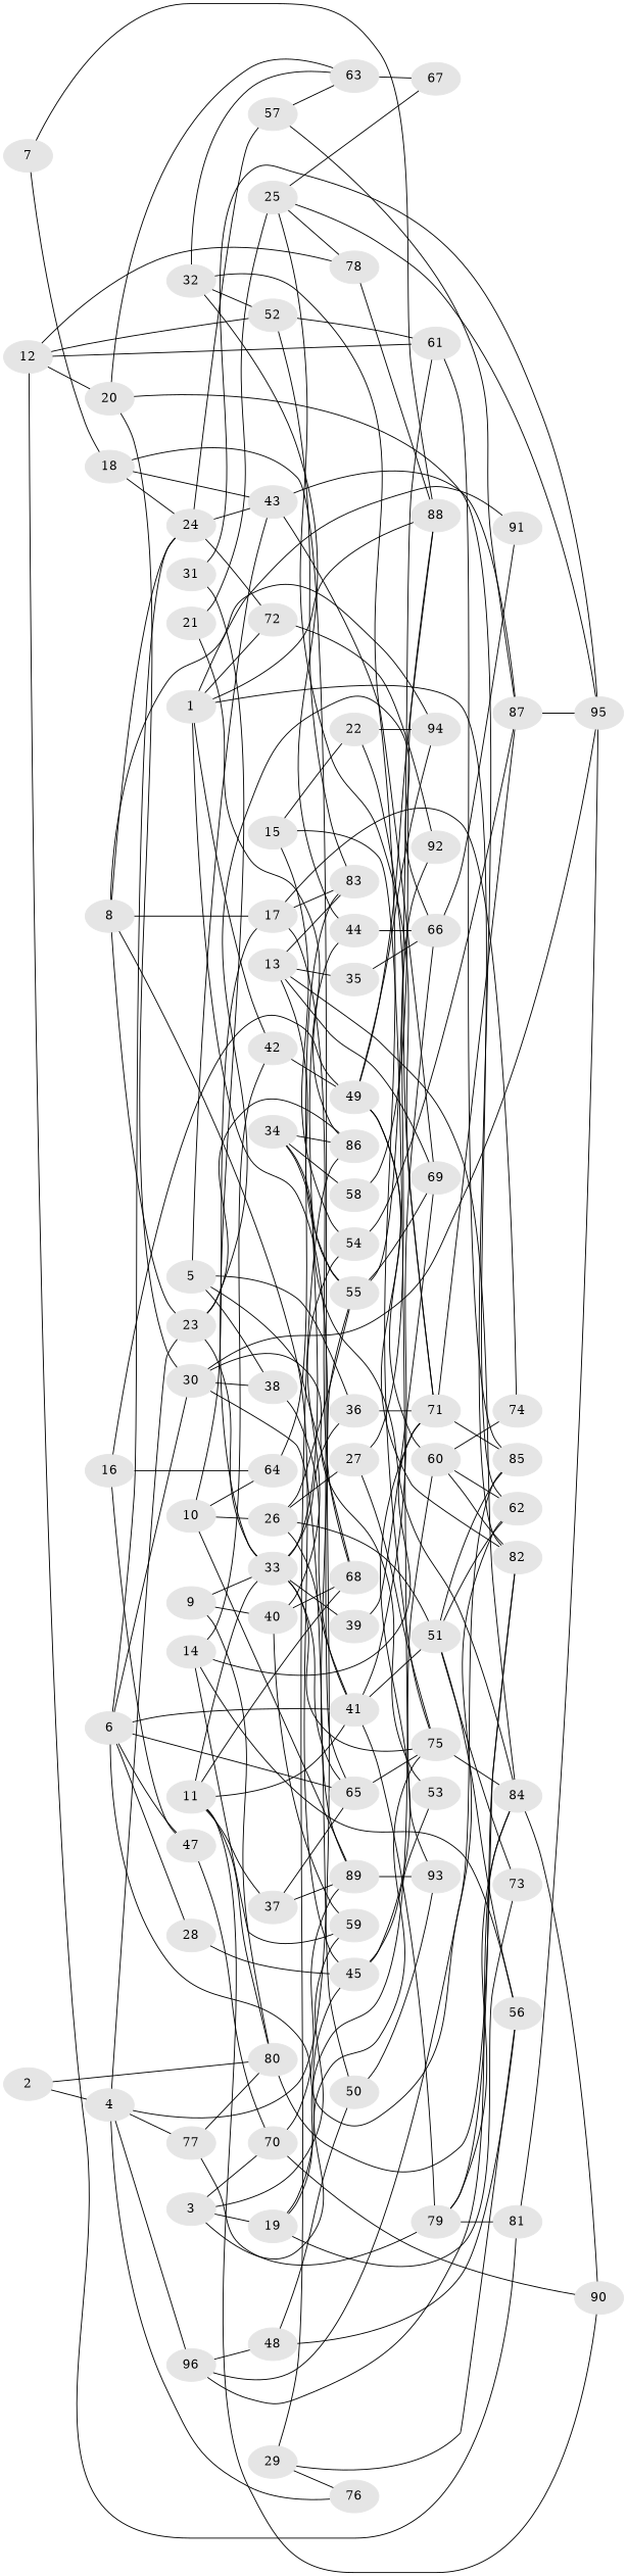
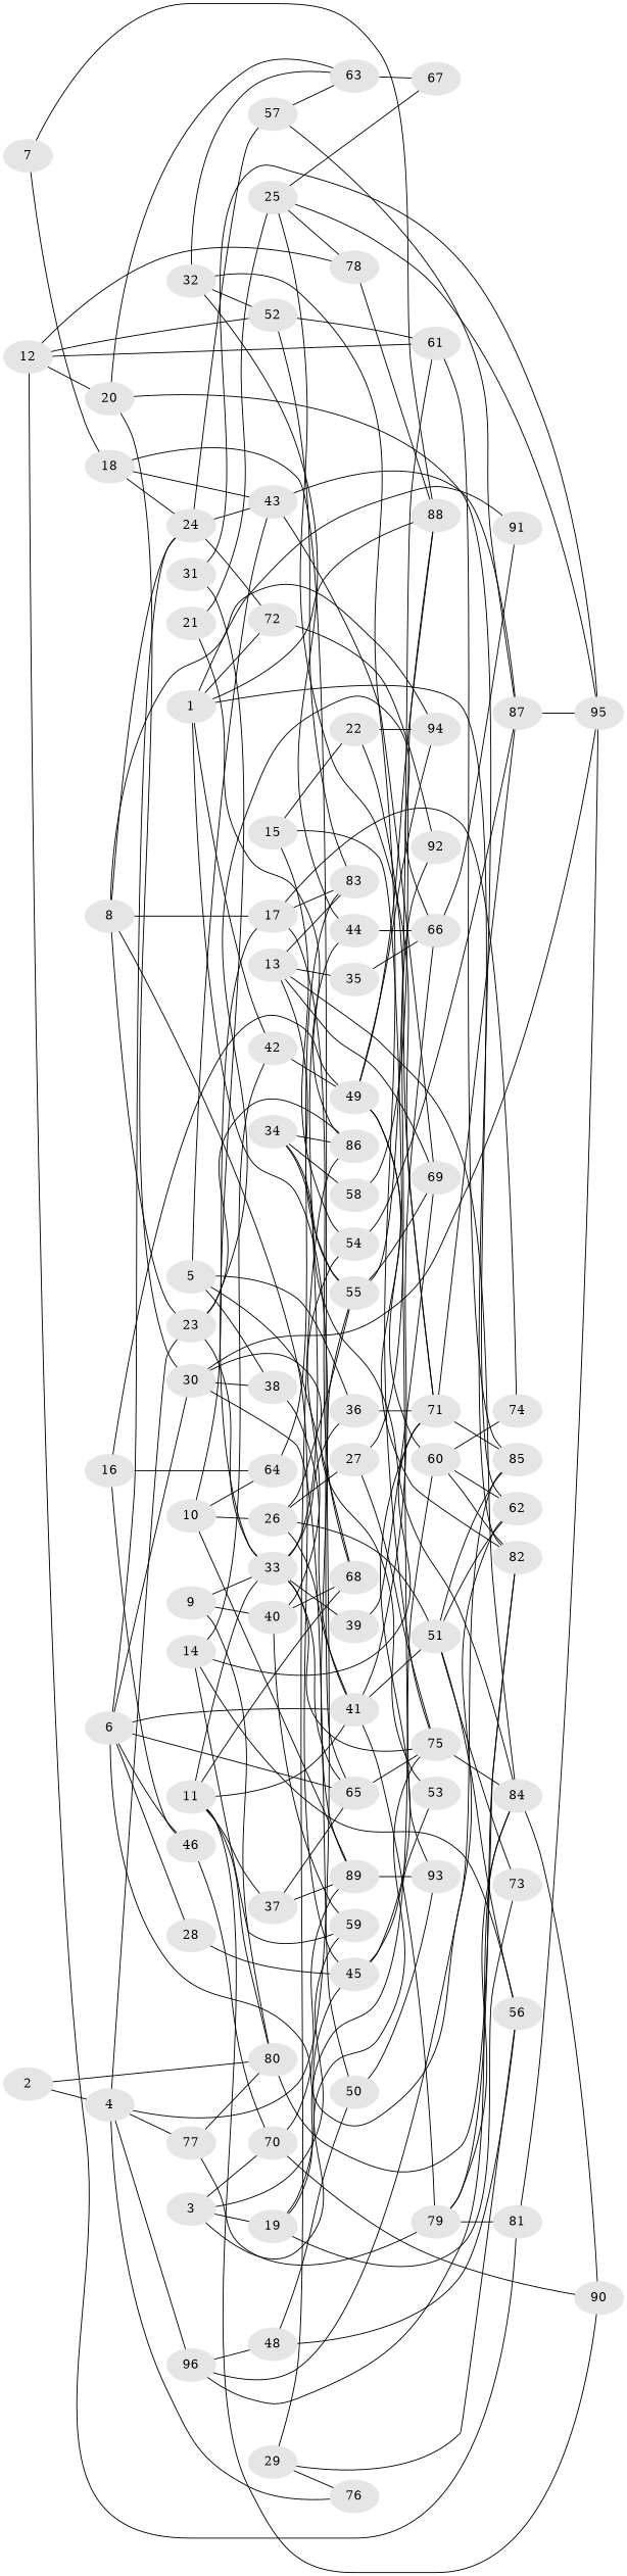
  graph {
    rankdir=LR
    node [color=gray90 style=filled]
    1
    42
    62
    72
    88
    89
    91
    49
    92
    93
    2
    4
    80
    23
    n15 [label=96]
    55
    76
    77
    82
    3
    19
    59
    70
    75
    45
    60
    73
    90
    84
    33
    86
    66
    48
    85
    61
    69
    79
    5
    36
    38
    43
    68
    71
    41
    87
    6
    24
    28
    30
-   47
+   47 [label=46]
    65
    57
    95
    50
    53
    51
    7
    18
    8
    17
    94
    83
    74
    9
    40
    44
    39
    54
    10
    26
    64
    27
    11
    37
    12
    20
    52
    78
    81
    63
    13
    35
    14
    56
    15
    22
    16
    67
    21
    25
    29
    31
    32
    34
    58
    1 -- 42
    1 -- 62
    1 -- 72
    1 -- 88
    1 -- 89
    1 -- 91
    42 -- 49
    72 -- 92
    89 -- 93
    49 -- 88
    49 -- 82
    49 -- 60
    49 -- 94
    2 -- 4
    2 -- 80
    4 -- 23
    4 -- n15
    4 -- 55
    4 -- 76
    4 -- 77
    80 -- 82
    23 -- 33
    23 -- 86
    23 -- 66
    n15 -- 84
    n15 -- 48
    n15 -- 85
    55 -- 61
    55 -- 69
    77 -- 80
    77 -- 79
    3 -- 19
    3 -- 59
    3 -- 70
    3 -- 75
    19 -- 45
    19 -- 60
    19 -- 73
    70 -- 89
    70 -- 90
    75 -- 84
    45 -- 71
    45 -- 53
    60 -- 62
    60 -- 82
    60 -- 74
    84 -- 90
    33 -- 75
    33 -- 36
    33 -- 65
    33 -- 44
    33 -- 39
    66 -- 91
    48 -- 50
    48 -- 56
    61 -- 85
    79 -- 82
    79 -- 84
    79 -- 81
    5 -- 36
    5 -- 38
    5 -- 43
    5 -- 68
    36 -- 71
    38 -- 41
    43 -- 69
    43 -- 87
    71 -- 85
    71 -- 87
    41 -- 66
    41 -- 79
    41 -- 51
    87 -- 95
    6 -- 62
    6 -- 41
    6 -- 24
    6 -- 28
    6 -- 30
    6 -- 47
    6 -- 65
    24 -- 72
    24 -- 43
    24 -- 57
    28 -- 45
    30 -- 38
    30 -- 95
    30 -- 50
    30 -- 53
    47 -- 70
    65 -- 75
    57 -- 87
    57 -- 63
    50 -- 93
    51 -- 62
    51 -- 73
    51 -- 85
    51 -- 56
    7 -- 88
    7 -- 18
    18 -- 43
    18 -- 24
    18 -- 65
    8 -- 23
    8 -- 45
    8 -- 24
    8 -- 17
    8 -- 94
    17 -- 68
    17 -- 83
    17 -- 74
    9 -- 80
    9 -- 33
    9 -- 40
    40 -- 59
    40 -- 68
    40 -- 54
    44 -- 66
    39 -- 69
    54 -- 87
    10 -- 89
    10 -- 17
    10 -- 26
    10 -- 64
    26 -- 55
    26 -- 41
    26 -- 51
    26 -- 27
    64 -- 83
    27 -- 92
    27 -- 75
    11 -- 80
    11 -- 90
    11 -- 33
    11 -- 68
    11 -- 41
    11 -- 37
    37 -- 89
    37 -- 65
    12 -- 61
    12 -- 20
    12 -- 52
    12 -- 78
    12 -- 81
    20 -- 82
    20 -- 30
    20 -- 63
    52 -- 61
    52 -- 83
    78 -- 88
    81 -- 95
    63 -- 67
    13 -- 55
    13 -- 84
    13 -- 69
    13 -- 83
    13 -- 35
    35 -- 66
    14 -- 42
    14 -- 59
    14 -- 71
    14 -- 56
    15 -- 93
    15 -- 54
    15 -- 22
    22 -- 71
    22 -- 94
    16 -- 49
    16 -- 47
    16 -- 64
    21 -- 86
    21 -- 25
    25 -- 71
    25 -- 95
    25 -- 78
    25 -- 67
    29 -- 76
    29 -- 86
    29 -- 56
    31 -- 33
    31 -- 95
    32 -- 75
    32 -- 44
    32 -- 52
    32 -- 63
    34 -- 55
    34 -- 84
    34 -- 86
    34 -- 58
    58 -- 88
  }
